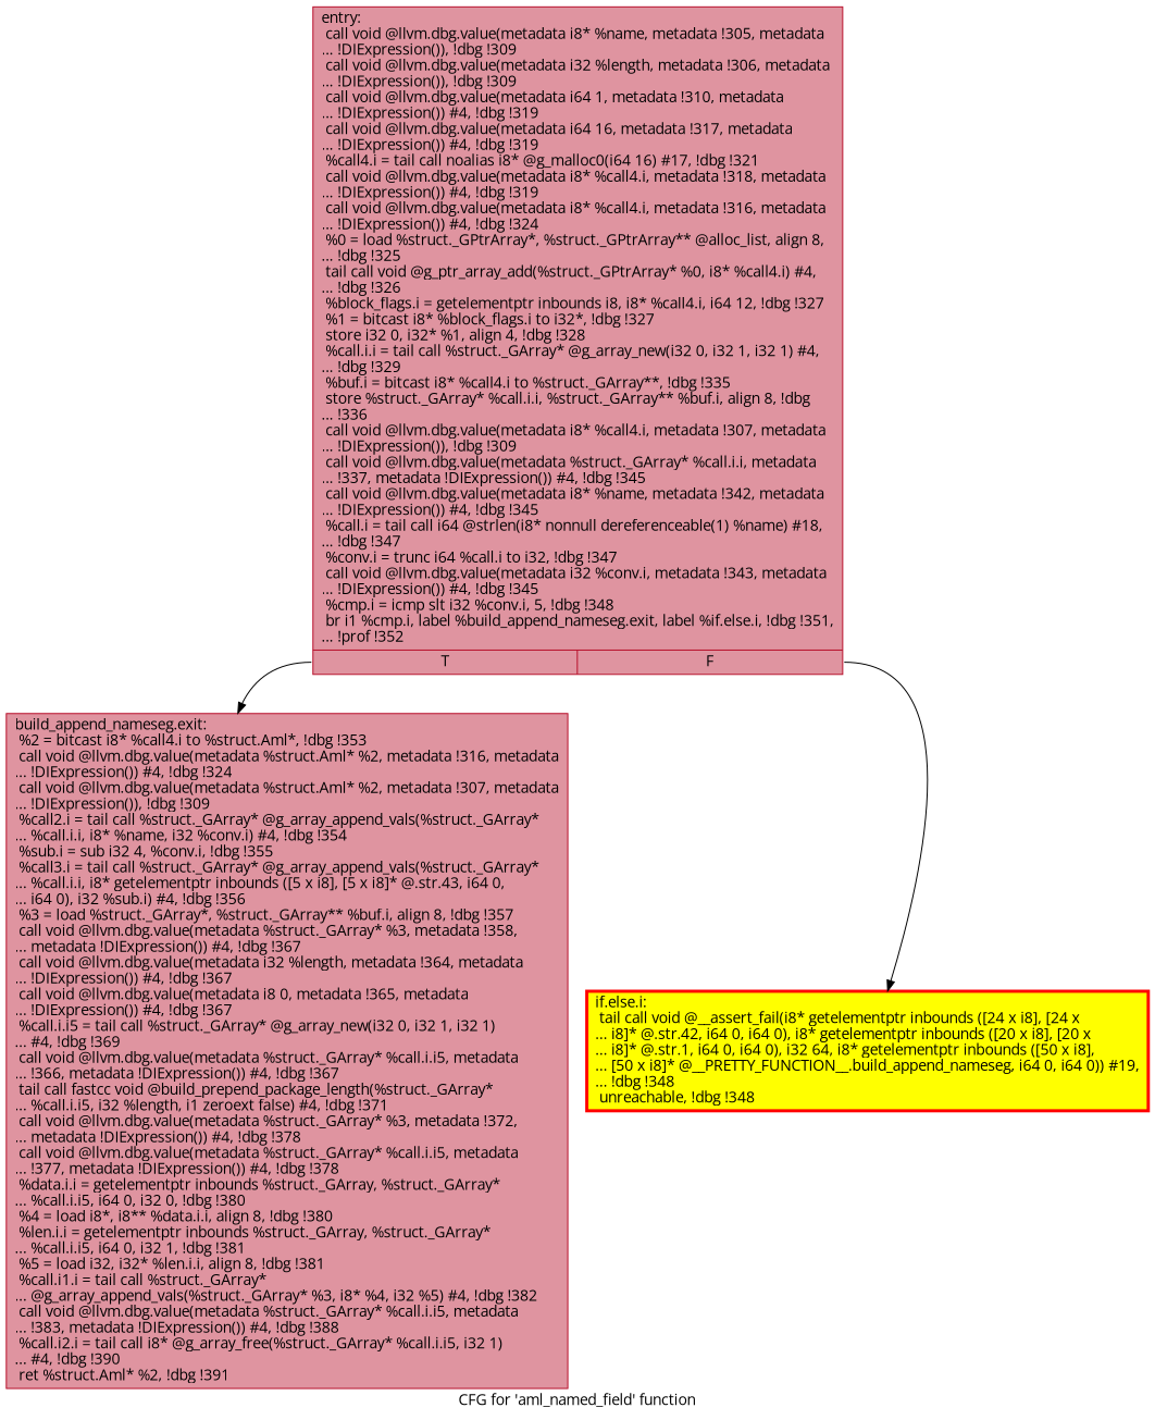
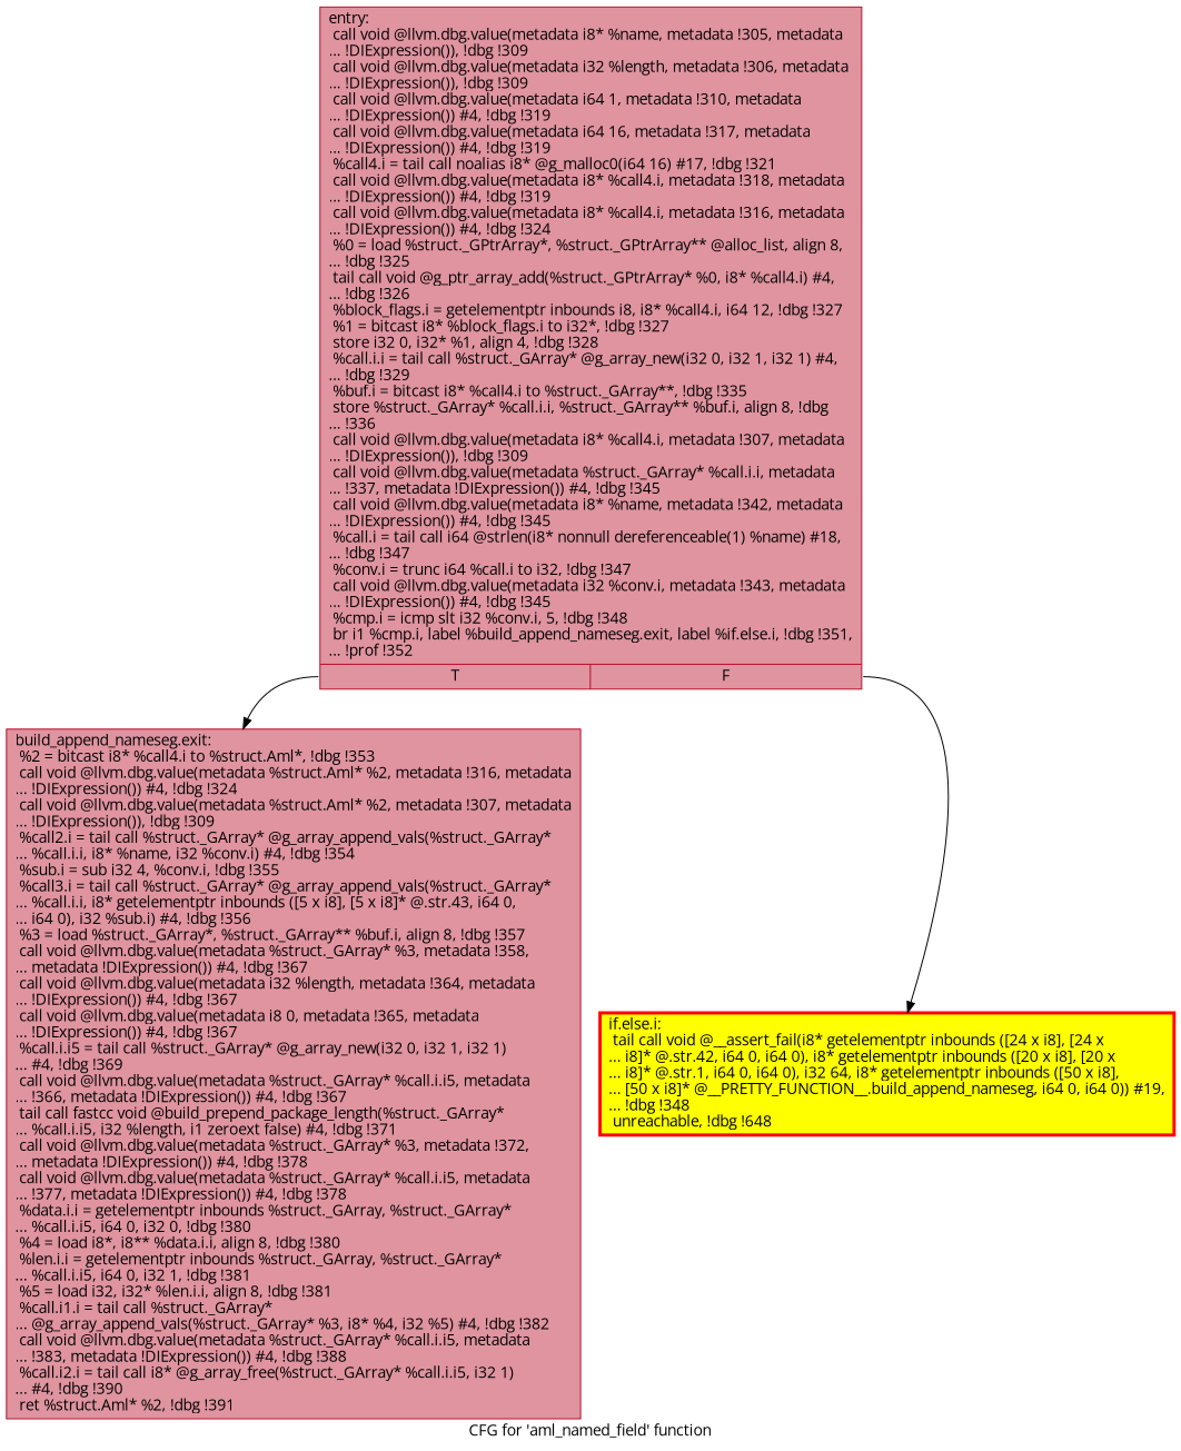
  digraph {
    label="CFG for 'aml_named_field' function"
    fontname="Open Sans"
    node [color="#b70d28ff" fillcolor="#b70d2870" shape=record style=filled fontname="Open Sans"]
    edge [fontname="Open Sans"]
    n1 [label="{entry:\l  call void @llvm.dbg.value(metadata i8* %name, metadata !305, metadata\l... !DIExpression()), !dbg !309\l  call void @llvm.dbg.value(metadata i32 %length, metadata !306, metadata\l... !DIExpression()), !dbg !309\l  call void @llvm.dbg.value(metadata i64 1, metadata !310, metadata\l... !DIExpression()) #4, !dbg !319\l  call void @llvm.dbg.value(metadata i64 16, metadata !317, metadata\l... !DIExpression()) #4, !dbg !319\l  %call4.i = tail call noalias i8* @g_malloc0(i64 16) #17, !dbg !321\l  call void @llvm.dbg.value(metadata i8* %call4.i, metadata !318, metadata\l... !DIExpression()) #4, !dbg !319\l  call void @llvm.dbg.value(metadata i8* %call4.i, metadata !316, metadata\l... !DIExpression()) #4, !dbg !324\l  %0 = load %struct._GPtrArray*, %struct._GPtrArray** @alloc_list, align 8,\l... !dbg !325\l  tail call void @g_ptr_array_add(%struct._GPtrArray* %0, i8* %call4.i) #4,\l... !dbg !326\l  %block_flags.i = getelementptr inbounds i8, i8* %call4.i, i64 12, !dbg !327\l  %1 = bitcast i8* %block_flags.i to i32*, !dbg !327\l  store i32 0, i32* %1, align 4, !dbg !328\l  %call.i.i = tail call %struct._GArray* @g_array_new(i32 0, i32 1, i32 1) #4,\l... !dbg !329\l  %buf.i = bitcast i8* %call4.i to %struct._GArray**, !dbg !335\l  store %struct._GArray* %call.i.i, %struct._GArray** %buf.i, align 8, !dbg\l... !336\l  call void @llvm.dbg.value(metadata i8* %call4.i, metadata !307, metadata\l... !DIExpression()), !dbg !309\l  call void @llvm.dbg.value(metadata %struct._GArray* %call.i.i, metadata\l... !337, metadata !DIExpression()) #4, !dbg !345\l  call void @llvm.dbg.value(metadata i8* %name, metadata !342, metadata\l... !DIExpression()) #4, !dbg !345\l  %call.i = tail call i64 @strlen(i8* nonnull dereferenceable(1) %name) #18,\l... !dbg !347\l  %conv.i = trunc i64 %call.i to i32, !dbg !347\l  call void @llvm.dbg.value(metadata i32 %conv.i, metadata !343, metadata\l... !DIExpression()) #4, !dbg !345\l  %cmp.i = icmp slt i32 %conv.i, 5, !dbg !348\l  br i1 %cmp.i, label %build_append_nameseg.exit, label %if.else.i, !dbg !351,\l... !prof !352\l|{<s0>T|<s1>F}}"]
    n2 [label="{build_append_nameseg.exit:                        \l  %2 = bitcast i8* %call4.i to %struct.Aml*, !dbg !353\l  call void @llvm.dbg.value(metadata %struct.Aml* %2, metadata !316, metadata\l... !DIExpression()) #4, !dbg !324\l  call void @llvm.dbg.value(metadata %struct.Aml* %2, metadata !307, metadata\l... !DIExpression()), !dbg !309\l  %call2.i = tail call %struct._GArray* @g_array_append_vals(%struct._GArray*\l... %call.i.i, i8* %name, i32 %conv.i) #4, !dbg !354\l  %sub.i = sub i32 4, %conv.i, !dbg !355\l  %call3.i = tail call %struct._GArray* @g_array_append_vals(%struct._GArray*\l... %call.i.i, i8* getelementptr inbounds ([5 x i8], [5 x i8]* @.str.43, i64 0,\l... i64 0), i32 %sub.i) #4, !dbg !356\l  %3 = load %struct._GArray*, %struct._GArray** %buf.i, align 8, !dbg !357\l  call void @llvm.dbg.value(metadata %struct._GArray* %3, metadata !358,\l... metadata !DIExpression()) #4, !dbg !367\l  call void @llvm.dbg.value(metadata i32 %length, metadata !364, metadata\l... !DIExpression()) #4, !dbg !367\l  call void @llvm.dbg.value(metadata i8 0, metadata !365, metadata\l... !DIExpression()) #4, !dbg !367\l  %call.i.i5 = tail call %struct._GArray* @g_array_new(i32 0, i32 1, i32 1)\l... #4, !dbg !369\l  call void @llvm.dbg.value(metadata %struct._GArray* %call.i.i5, metadata\l... !366, metadata !DIExpression()) #4, !dbg !367\l  tail call fastcc void @build_prepend_package_length(%struct._GArray*\l... %call.i.i5, i32 %length, i1 zeroext false) #4, !dbg !371\l  call void @llvm.dbg.value(metadata %struct._GArray* %3, metadata !372,\l... metadata !DIExpression()) #4, !dbg !378\l  call void @llvm.dbg.value(metadata %struct._GArray* %call.i.i5, metadata\l... !377, metadata !DIExpression()) #4, !dbg !378\l  %data.i.i = getelementptr inbounds %struct._GArray, %struct._GArray*\l... %call.i.i5, i64 0, i32 0, !dbg !380\l  %4 = load i8*, i8** %data.i.i, align 8, !dbg !380\l  %len.i.i = getelementptr inbounds %struct._GArray, %struct._GArray*\l... %call.i.i5, i64 0, i32 1, !dbg !381\l  %5 = load i32, i32* %len.i.i, align 8, !dbg !381\l  %call.i1.i = tail call %struct._GArray*\l... @g_array_append_vals(%struct._GArray* %3, i8* %4, i32 %5) #4, !dbg !382\l  call void @llvm.dbg.value(metadata %struct._GArray* %call.i.i5, metadata\l... !383, metadata !DIExpression()) #4, !dbg !388\l  %call.i2.i = tail call i8* @g_array_free(%struct._GArray* %call.i.i5, i32 1)\l... #4, !dbg !390\l  ret %struct.Aml* %2, !dbg !391\l}"]
-   n3 [color=red fillcolor=yellow label="{if.else.i:                                        \l  tail call void @__assert_fail(i8* getelementptr inbounds ([24 x i8], [24 x\l... i8]* @.str.42, i64 0, i64 0), i8* getelementptr inbounds ([20 x i8], [20 x\l... i8]* @.str.1, i64 0, i64 0), i32 64, i8* getelementptr inbounds ([50 x i8],\l... [50 x i8]* @__PRETTY_FUNCTION__.build_append_nameseg, i64 0, i64 0)) #19,\l... !dbg !348\l  unreachable, !dbg !348\l}" penwidth=3.0]
+   n3 [color=red fillcolor=yellow label="{if.else.i:                                        \l  tail call void @__assert_fail(i8* getelementptr inbounds ([24 x i8], [24 x\l... i8]* @.str.42, i64 0, i64 0), i8* getelementptr inbounds ([20 x i8], [20 x\l... i8]* @.str.1, i64 0, i64 0), i32 64, i8* getelementptr inbounds ([50 x i8],\l... [50 x i8]* @__PRETTY_FUNCTION__.build_append_nameseg, i64 0, i64 0)) #19,\l... !dbg !348\l  unreachable, !dbg !648\l}" penwidth=3.0]
    n1 -> n2 [tailport=s0]
    n1 -> n3 [tailport=s1]
  }
